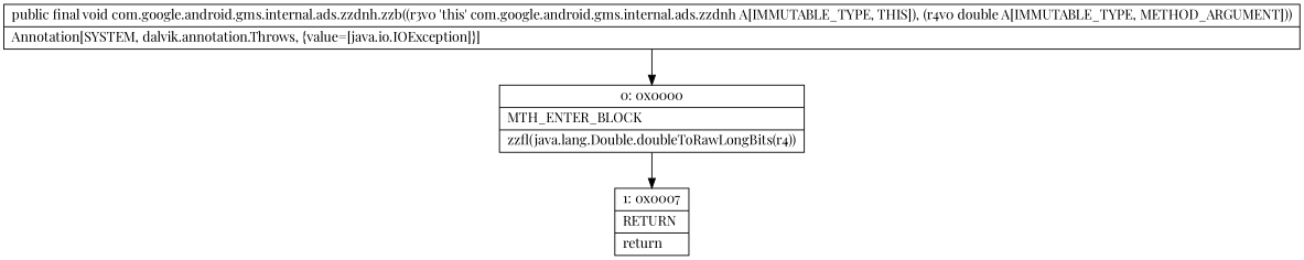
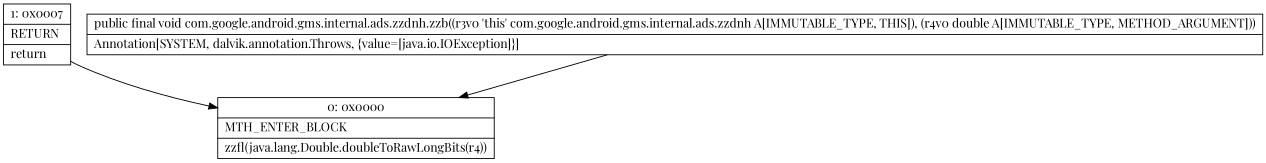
  digraph {
    fontname="Playfair Display"
    node [shape=record fontname="Playfair Display"]
    edge [fontname="Playfair Display"]
    n1 [label="{0\:\ 0x0000|MTH_ENTER_BLOCK\l|zzfl(java.lang.Double.doubleToRawLongBits(r4))\l}"]
    n2 [label="{1\:\ 0x0007|RETURN\l|return\l}"]
    n3 [label="{public final void com.google.android.gms.internal.ads.zzdnh.zzb((r3v0 'this' com.google.android.gms.internal.ads.zzdnh A[IMMUTABLE_TYPE, THIS]), (r4v0 double A[IMMUTABLE_TYPE, METHOD_ARGUMENT]))  | Annotation[SYSTEM, dalvik.annotation.Throws, \{value=[java.io.IOException]\}]\l}"]
-   n1 -> n2
+   n2 -> n1
    n3 -> n1
  }
